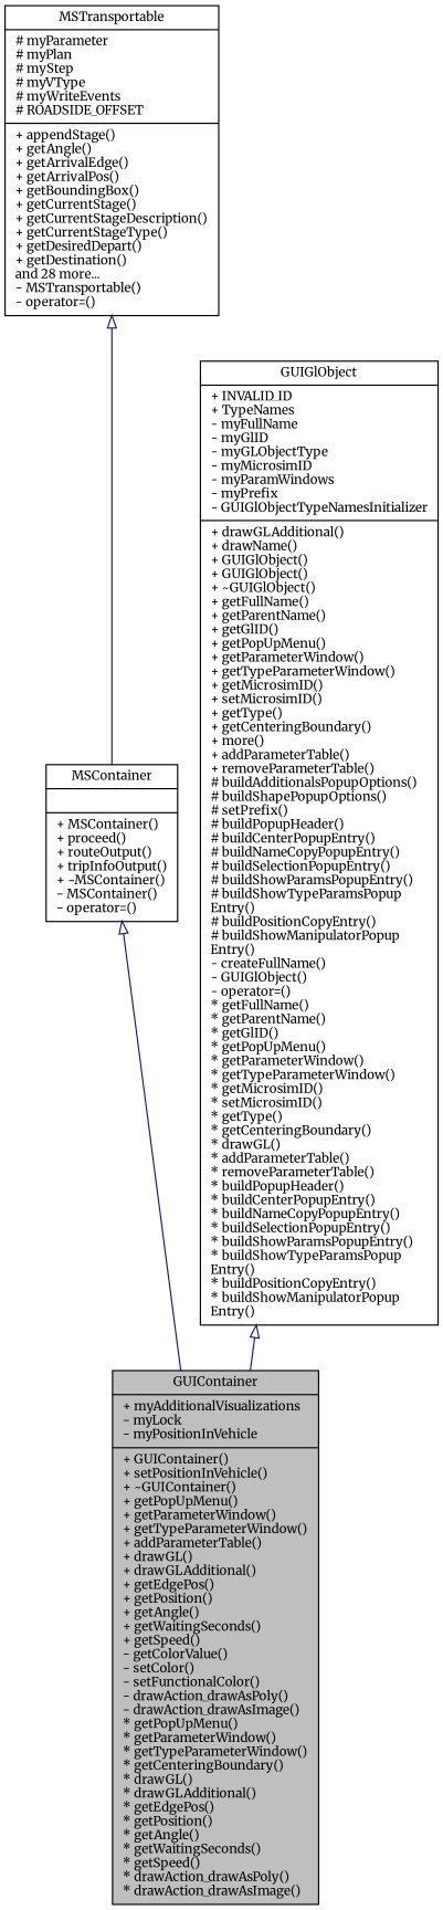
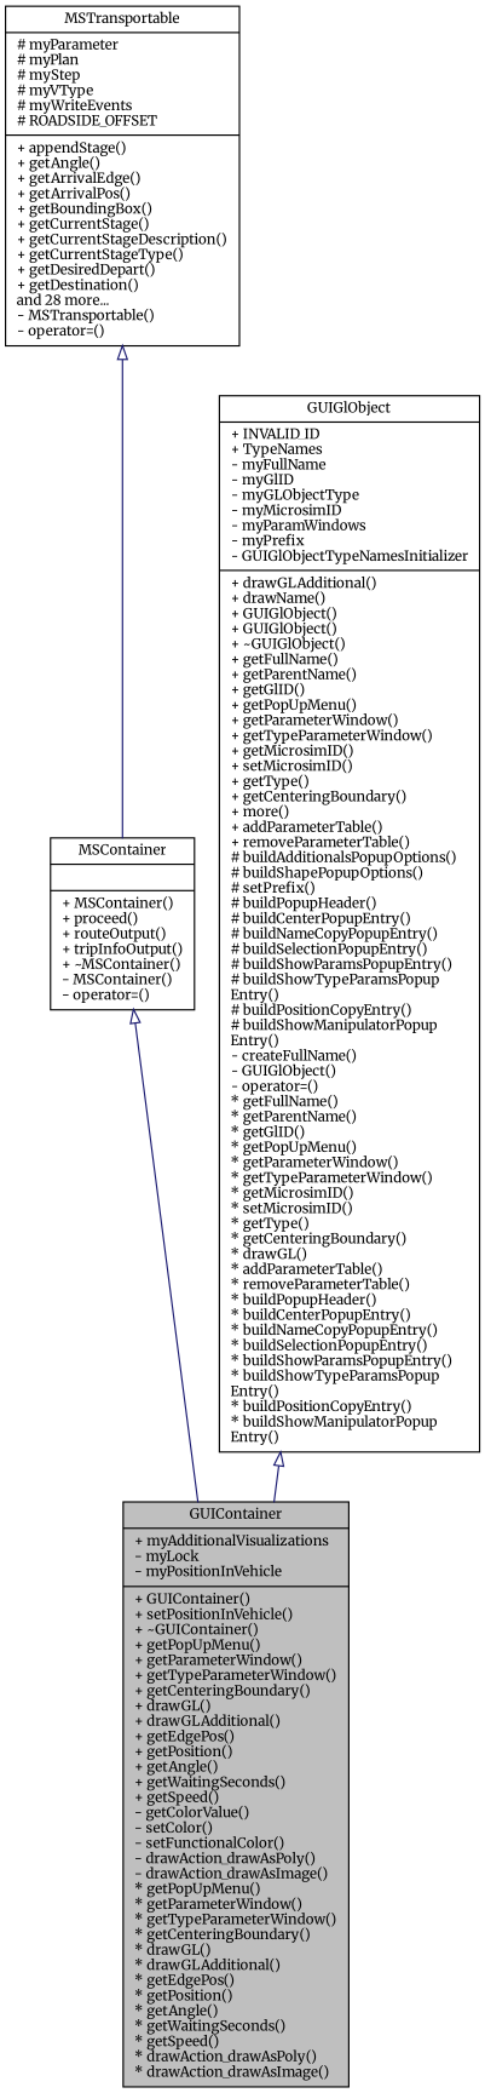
  digraph {
    fontname=Merriweather
    node [color=black fillcolor=white fontname=Merriweather fontsize=10 shape=record style=filled]
    edge [arrowtail=onormal color=midnightblue dir=back fontname=Merriweather fontsize=10 labelfontname=Helvetica labelfontsize=10 style=solid]
-   n1 [fillcolor=grey75 fontcolor=black height=0.2 label="{GUIContainer\n|+ myAdditionalVisualizations\l- myLock\l- myPositionInVehicle\l|+ GUIContainer()\l+ setPositionInVehicle()\l+ ~GUIContainer()\l+ getPopUpMenu()\l+ getParameterWindow()\l+ getTypeParameterWindow()\l+ addParameterTable()\l+ drawGL()\l+ drawGLAdditional()\l+ getEdgePos()\l+ getPosition()\l+ getAngle()\l+ getWaitingSeconds()\l+ getSpeed()\l- getColorValue()\l- setColor()\l- setFunctionalColor()\l- drawAction_drawAsPoly()\l- drawAction_drawAsImage()\l* getPopUpMenu()\l* getParameterWindow()\l* getTypeParameterWindow()\l* getCenteringBoundary()\l* drawGL()\l* drawGLAdditional()\l* getEdgePos()\l* getPosition()\l* getAngle()\l* getWaitingSeconds()\l* getSpeed()\l* drawAction_drawAsPoly()\l* drawAction_drawAsImage()\l}" width=0.4]
+   n1 [fillcolor=grey75 fontcolor=black height=0.2 label="{GUIContainer\n|+ myAdditionalVisualizations\l- myLock\l- myPositionInVehicle\l|+ GUIContainer()\l+ setPositionInVehicle()\l+ ~GUIContainer()\l+ getPopUpMenu()\l+ getParameterWindow()\l+ getTypeParameterWindow()\l+ getCenteringBoundary()\l+ drawGL()\l+ drawGLAdditional()\l+ getEdgePos()\l+ getPosition()\l+ getAngle()\l+ getWaitingSeconds()\l+ getSpeed()\l- getColorValue()\l- setColor()\l- setFunctionalColor()\l- drawAction_drawAsPoly()\l- drawAction_drawAsImage()\l* getPopUpMenu()\l* getParameterWindow()\l* getTypeParameterWindow()\l* getCenteringBoundary()\l* drawGL()\l* drawGLAdditional()\l* getEdgePos()\l* getPosition()\l* getAngle()\l* getWaitingSeconds()\l* getSpeed()\l* drawAction_drawAsPoly()\l* drawAction_drawAsImage()\l}" width=0.4]
    n2 [height=0.2 label="{MSContainer\n||+ MSContainer()\l+ proceed()\l+ routeOutput()\l+ tripInfoOutput()\l+ ~MSContainer()\l- MSContainer()\l- operator=()\l}" width=0.4]
    n3 [height=0.2 label="{MSTransportable\n|# myParameter\l# myPlan\l# myStep\l# myVType\l# myWriteEvents\l# ROADSIDE_OFFSET\l|+ appendStage()\l+ getAngle()\l+ getArrivalEdge()\l+ getArrivalPos()\l+ getBoundingBox()\l+ getCurrentStage()\l+ getCurrentStageDescription()\l+ getCurrentStageType()\l+ getDesiredDepart()\l+ getDestination()\land 28 more...\l- MSTransportable()\l- operator=()\l}" width=0.4]
    n4 [height=0.2 label="{GUIGlObject\n|+ INVALID_ID\l+ TypeNames\l- myFullName\l- myGlID\l- myGLObjectType\l- myMicrosimID\l- myParamWindows\l- myPrefix\l- GUIGlObjectTypeNamesInitializer\l|+ drawGLAdditional()\l+ drawName()\l+ GUIGlObject()\l+ GUIGlObject()\l+ ~GUIGlObject()\l+ getFullName()\l+ getParentName()\l+ getGlID()\l+ getPopUpMenu()\l+ getParameterWindow()\l+ getTypeParameterWindow()\l+ getMicrosimID()\l+ setMicrosimID()\l+ getType()\l+ getCenteringBoundary()\l+ more()\l+ addParameterTable()\l+ removeParameterTable()\l# buildAdditionalsPopupOptions()\l# buildShapePopupOptions()\l# setPrefix()\l# buildPopupHeader()\l# buildCenterPopupEntry()\l# buildNameCopyPopupEntry()\l# buildSelectionPopupEntry()\l# buildShowParamsPopupEntry()\l# buildShowTypeParamsPopup\lEntry()\l# buildPositionCopyEntry()\l# buildShowManipulatorPopup\lEntry()\l- createFullName()\l- GUIGlObject()\l- operator=()\l* getFullName()\l* getParentName()\l* getGlID()\l* getPopUpMenu()\l* getParameterWindow()\l* getTypeParameterWindow()\l* getMicrosimID()\l* setMicrosimID()\l* getType()\l* getCenteringBoundary()\l* drawGL()\l* addParameterTable()\l* removeParameterTable()\l* buildPopupHeader()\l* buildCenterPopupEntry()\l* buildNameCopyPopupEntry()\l* buildSelectionPopupEntry()\l* buildShowParamsPopupEntry()\l* buildShowTypeParamsPopup\lEntry()\l* buildPositionCopyEntry()\l* buildShowManipulatorPopup\lEntry()\l}" width=0.4]
    n2 -> n1
    n3 -> n2
    n4 -> n1
  }
